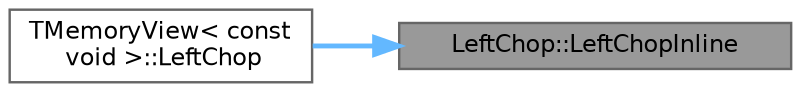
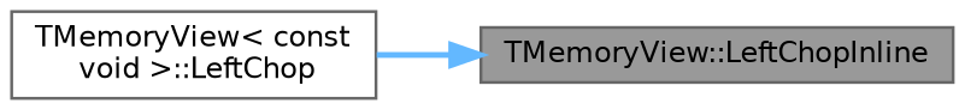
  digraph {
    rankdir=RL
    node [fontname=Helvetica fontsize=10 shape=box style=filled]
-   n1 [color=gray40 fillcolor=grey60 fontcolor=black height=0.2 label="LeftChop::LeftChopInline" width=0.4]
+   n1 [color=gray40 fillcolor=grey60 fontcolor=black height=0.2 label="TMemoryView::LeftChopInline" width=0.4]
    n2 [color=grey40 fillcolor=white height=0.2 label="TMemoryView\< const\l void \>::LeftChop" width=0.4]
    n1 -> n2 [color=steelblue1 dir=back fontname=Helvetica fontsize=10 labelfontname=Helvetica labelfontsize=10 style=bold]
  }
